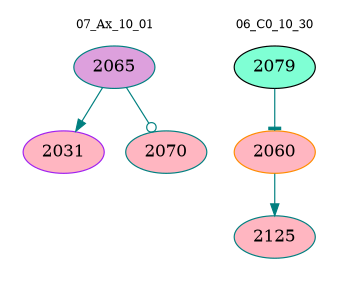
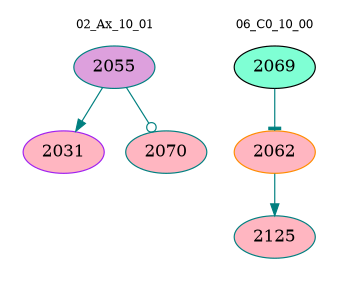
  digraph {
    node [color=teal fillcolor=lightpink style=filled]
    edge [arrowhead=normal color=teal]
-   n1 [fillcolor=plum label=2065]
+   n1 [fillcolor=plum label=2055]
    n2 [color=purple label=2031]
    n3 [label=2070]
-   n4 [color=black fillcolor=aquamarine label=2079]
-   n5 [color=darkorange label=2060]
+   n4 [color=black fillcolor=aquamarine label=2069]
+   n5 [color=darkorange label=2062]
    n6 [label=2125]
    subgraph cluster_1 {
      color=white
      fontsize=10
-     label="07_Ax_10_01"
+     label="02_Ax_10_01"
      n1
      n2
      n3
    }
    subgraph cluster_2 {
      color=white
      fontsize=10
-     label="06_C0_10_30"
+     label="06_C0_10_00"
      n4
      n5
      n6
    }
    n1 -> n2
    n1 -> n3 [arrowhead=odot]
    n4 -> n5 [arrowhead=tee]
    n5 -> n6
  }
